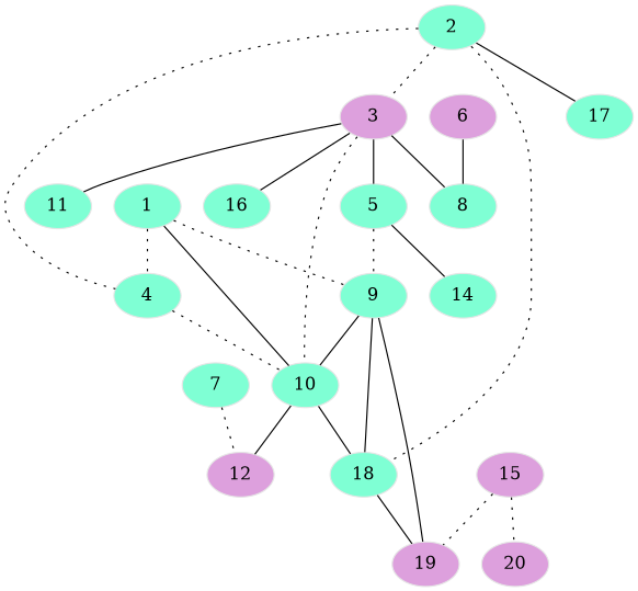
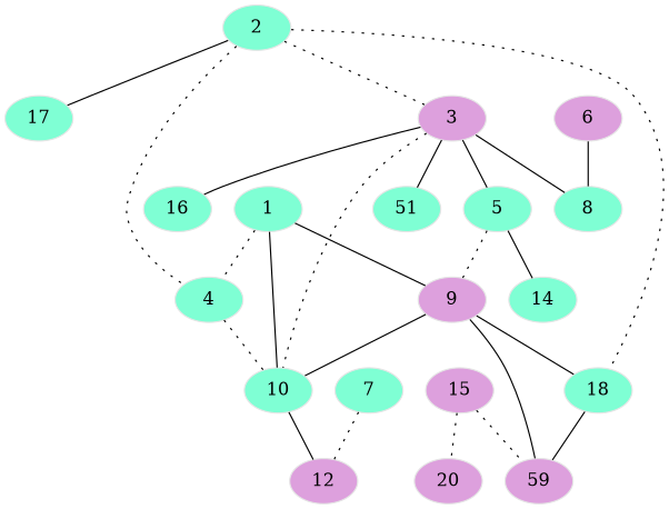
  graph {
    node [color=gray90 fillcolor=aquamarine style=filled]
    edge [style=solid weight=1.0]
    1
    4
-   9
+   9 [fillcolor=plum]
    10
    18
-   19 [fillcolor=plum]
+   19 [fillcolor=plum label=59]
    12 [fillcolor=plum]
    2
    3 [fillcolor=plum]
    17
    8
-   11
+   11 [label=51]
    16
    5
    14
    6 [fillcolor=plum]
    7
    15 [fillcolor=plum]
    20 [fillcolor=plum]
    1 -- 4 [style=dotted]
-   1 -- 9 [style=dotted]
+   1 -- 9
    1 -- 10
    4 -- 10 [style=dotted]
    9 -- 10
    9 -- 18
    9 -- 19
-   10 -- 18
    10 -- 12
    18 -- 19
    2 -- 4 [style=dotted]
    2 -- 18 [style=dotted]
    2 -- 3 [style=dotted]
    2 -- 17
    3 -- 10 [style=dotted]
    3 -- 8 [weight=2.0]
    3 -- 11
    3 -- 16
    3 -- 5 [weight=2.0]
    5 -- 9 [style=dotted]
    5 -- 14
    6 -- 8
    7 -- 12 [style=dotted]
    15 -- 19 [style=dotted]
    15 -- 20 [style=dotted]
  }
